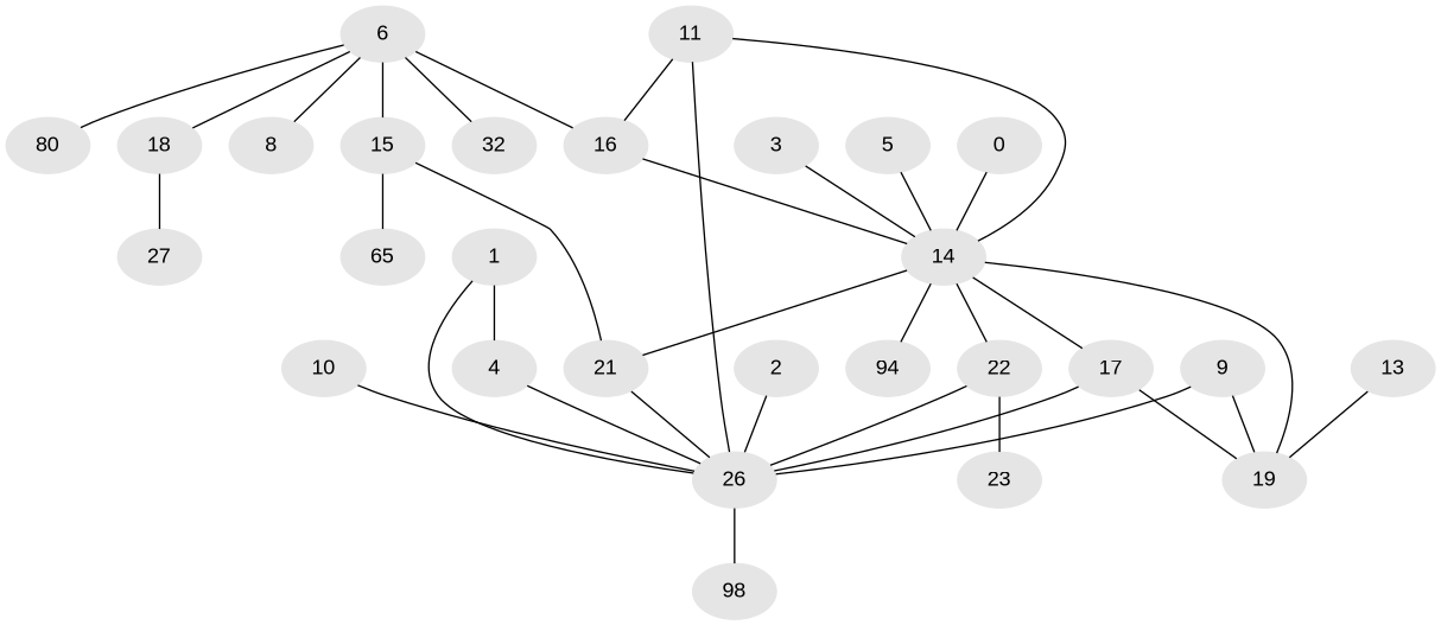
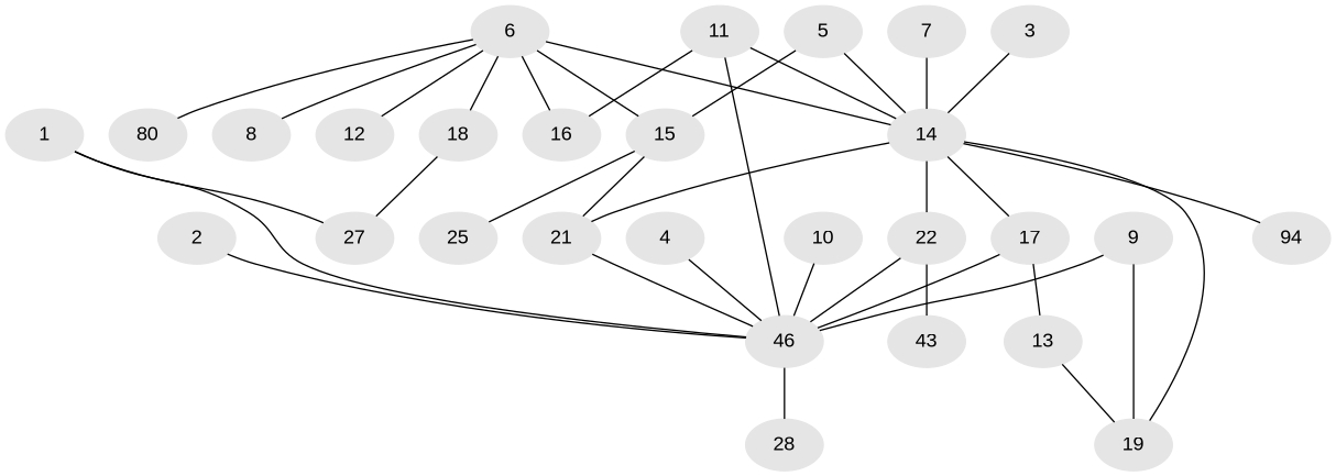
  graph {
    fontname="Liberation Sans"
    node [color=gray90 fontname="Liberation Sans" style=filled]
    edge [fontname="Liberation Sans" weight=1.0]
    1
-   26
+   26 [label=46]
    27
-   28 [label=98]
+   28
    2
    3
    14
    19
    17
    21
    22
    n12 [label=94]
    4
    5
    15
-   25 [label=65]
+   25
    6
    8
-   12 [label=32]
+   12
    16
    18
    n22 [label=80]
-   7 [label=0]
+   7
    9
    10
    11
    13
-   23
+   23 [label=43]
    1 -- 26
-   1 -- 4
+   1 -- 27
    26 -- 28
    2 -- 26
    3 -- 14
    14 -- 19
    14 -- 17
    14 -- 21
    14 -- 22
    14 -- n12
    17 -- 26
-   17 -- 19
+   17 -- 13
    21 -- 26
    22 -- 26
    22 -- 23
    4 -- 26
    5 -- 14
+   5 -- 15
    15 -- 21
    15 -- 25 [weight=2.0]
-   16 -- 14
+   6 -- 14
    6 -- 15
    6 -- 8
    6 -- 12
    6 -- 16 [weight=2.0]
    6 -- 18
    6 -- n22
    18 -- 27
    7 -- 14
    9 -- 26 [weight=2.0]
    9 -- 19
    10 -- 26
    11 -- 26
    11 -- 14
    11 -- 16
    13 -- 19
  }
